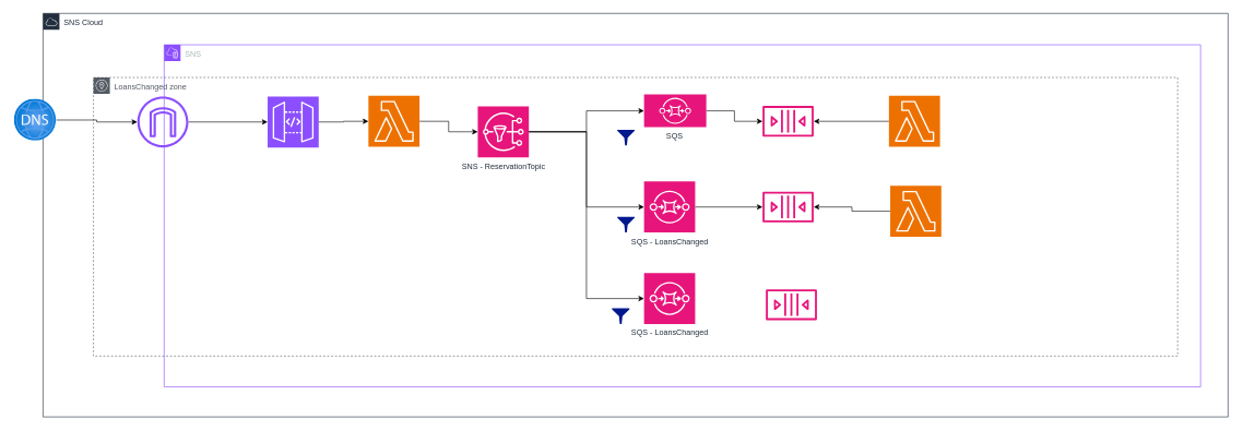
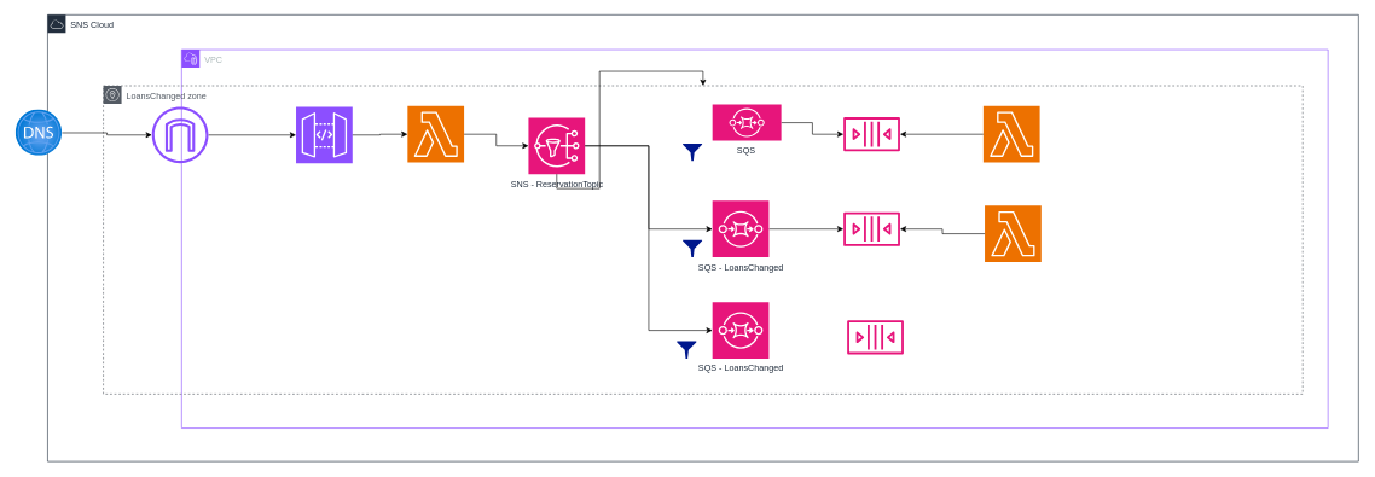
  <mxCell id="0" />
  <mxCell id="1" parent="0" />
- <mxCell id="2" value="SNS" style="points=[[0,0],[0.25,0],[0.5,0],[0.75,0],[1,0],[1,0.25],[1,0.5],[1,0.75],[1,1],[0.75,1],[0.5,1],[0.25,1],[0,1],[0,0.75],[0,0.5],[0,0.25]];outlineConnect=0;gradientColor=none;html=1;whiteSpace=wrap;fontSize=12;fontStyle=0;container=1;pointerEvents=0;collapsible=0;recursiveResize=0;shape=mxgraph.aws4.group;grIcon=mxgraph.aws4.group_vpc2;strokeColor=#8C4FFF;fillColor=none;verticalAlign=top;align=left;spacingLeft=30;fontColor=#AAB7B8;dashed=0;" vertex="1" parent="1"><mxGeometry x="249" y="68" width="1583" height="523" as="geometry" /></mxCell>
+ <mxCell id="2" value="VPC" style="points=[[0,0],[0.25,0],[0.5,0],[0.75,0],[1,0],[1,0.25],[1,0.5],[1,0.75],[1,1],[0.75,1],[0.5,1],[0.25,1],[0,1],[0,0.75],[0,0.5],[0,0.25]];outlineConnect=0;gradientColor=none;html=1;whiteSpace=wrap;fontSize=12;fontStyle=0;container=1;pointerEvents=0;collapsible=0;recursiveResize=0;shape=mxgraph.aws4.group;grIcon=mxgraph.aws4.group_vpc2;strokeColor=#8C4FFF;fillColor=none;verticalAlign=top;align=left;spacingLeft=30;fontColor=#AAB7B8;dashed=0;" vertex="1" parent="1"><mxGeometry x="249" y="68" width="1583" height="523" as="geometry" /></mxCell>
  <mxCell id="3" value="LoansChanged zone" style="sketch=0;outlineConnect=0;gradientColor=none;html=1;whiteSpace=wrap;fontSize=12;fontStyle=0;shape=mxgraph.aws4.group;grIcon=mxgraph.aws4.group_availability_zone;strokeColor=#545B64;fillColor=none;verticalAlign=top;align=left;spacingLeft=30;fontColor=#545B64;dashed=1;" vertex="1" parent="1"><mxGeometry x="141" y="118" width="1656" height="426" as="geometry" /></mxCell>
  <mxCell id="4" value="SNS - ReservationTopic" style="sketch=0;points=[[0,0,0],[0.25,0,0],[0.5,0,0],[0.75,0,0],[1,0,0],[0,1,0],[0.25,1,0],[0.5,1,0],[0.75,1,0],[1,1,0],[0,0.25,0],[0,0.5,0],[0,0.75,0],[1,0.25,0],[1,0.5,0],[1,0.75,0]];outlineConnect=0;fontColor=#232F3E;fillColor=#E7157B;strokeColor=#ffffff;dashed=0;verticalLabelPosition=bottom;verticalAlign=top;align=center;html=1;fontSize=12;fontStyle=0;aspect=fixed;shape=mxgraph.aws4.resourceIcon;resIcon=mxgraph.aws4.sns;" vertex="1" parent="1"><mxGeometry x="728" y="162" width="78" height="78" as="geometry" /></mxCell>
  <mxCell id="5" style="edgeStyle=orthogonalEdgeStyle;rounded=0;orthogonalLoop=1;jettySize=auto;html=1;" edge="1" parent="1" source="6" target="23"><mxGeometry relative="1" as="geometry" /></mxCell>
  <mxCell id="6" value="SQS&amp;nbsp;" style="sketch=0;points=[[0,0,0],[0.25,0,0],[0.5,0,0],[0.75,0,0],[1,0,0],[0,1,0],[0.25,1,0],[0.5,1,0],[0.75,1,0],[1,1,0],[0,0.25,0],[0,0.5,0],[0,0.75,0],[1,0.25,0],[1,0.5,0],[1,0.75,0]];outlineConnect=0;fontColor=#232F3E;fillColor=#E7157B;strokeColor=#ffffff;dashed=0;verticalLabelPosition=bottom;verticalAlign=top;align=center;html=1;fontSize=12;fontStyle=0;aspect=fixed;shape=mxgraph.aws4.resourceIcon;resIcon=mxgraph.aws4.sqs;" vertex="1" parent="1"><mxGeometry x="982" y="144" width="95" height="50" as="geometry" /></mxCell>
  <mxCell id="7" value="" style="sketch=0;aspect=fixed;pointerEvents=1;shadow=0;dashed=0;html=1;strokeColor=none;labelPosition=center;verticalLabelPosition=bottom;verticalAlign=top;align=center;fillColor=#00188D;shape=mxgraph.mscae.enterprise.filter" vertex="1" parent="1"><mxGeometry x="941" y="198" width="26.67" height="24" as="geometry" /></mxCell>
  <mxCell id="8" style="edgeStyle=orthogonalEdgeStyle;rounded=0;orthogonalLoop=1;jettySize=auto;html=1;" edge="1" parent="1" source="9" target="25"><mxGeometry relative="1" as="geometry" /></mxCell>
  <mxCell id="9" value="SQS - LoansChanged" style="sketch=0;points=[[0,0,0],[0.25,0,0],[0.5,0,0],[0.75,0,0],[1,0,0],[0,1,0],[0.25,1,0],[0.5,1,0],[0.75,1,0],[1,1,0],[0,0.25,0],[0,0.5,0],[0,0.75,0],[1,0.25,0],[1,0.5,0],[1,0.75,0]];outlineConnect=0;fontColor=#232F3E;fillColor=#E7157B;strokeColor=#ffffff;dashed=0;verticalLabelPosition=bottom;verticalAlign=top;align=center;html=1;fontSize=12;fontStyle=0;aspect=fixed;shape=mxgraph.aws4.resourceIcon;resIcon=mxgraph.aws4.sqs;" vertex="1" parent="1"><mxGeometry x="982" y="277" width="78" height="78" as="geometry" /></mxCell>
  <mxCell id="10" value="" style="sketch=0;aspect=fixed;pointerEvents=1;shadow=0;dashed=0;html=1;strokeColor=none;labelPosition=center;verticalLabelPosition=bottom;verticalAlign=top;align=center;fillColor=#00188D;shape=mxgraph.mscae.enterprise.filter" vertex="1" parent="1"><mxGeometry x="941" y="331" width="26.67" height="24" as="geometry" /></mxCell>
- <mxCell id="11" style="edgeStyle=orthogonalEdgeStyle;rounded=0;orthogonalLoop=1;jettySize=auto;html=1;entryX=0;entryY=0.5;entryDx=0;entryDy=0;entryPerimeter=0;" edge="1" parent="1" source="4" target="6"><mxGeometry relative="1" as="geometry" /></mxCell>
+ <mxCell id="11" style="edgeStyle=orthogonalEdgeStyle;rounded=0;orthogonalLoop=1;jettySize=auto;html=1;" edge="1" parent="1" source="4" target="3"><mxGeometry relative="1" as="geometry" /></mxCell>
  <mxCell id="12" style="edgeStyle=orthogonalEdgeStyle;rounded=0;orthogonalLoop=1;jettySize=auto;html=1;entryX=0;entryY=0.5;entryDx=0;entryDy=0;entryPerimeter=0;" edge="1" parent="1" source="4" target="9"><mxGeometry relative="1" as="geometry" /></mxCell>
  <mxCell id="13" value="SQS - LoansChanged" style="sketch=0;points=[[0,0,0],[0.25,0,0],[0.5,0,0],[0.75,0,0],[1,0,0],[0,1,0],[0.25,1,0],[0.5,1,0],[0.75,1,0],[1,1,0],[0,0.25,0],[0,0.5,0],[0,0.75,0],[1,0.25,0],[1,0.5,0],[1,0.75,0]];outlineConnect=0;fontColor=#232F3E;fillColor=#E7157B;strokeColor=#ffffff;dashed=0;verticalLabelPosition=bottom;verticalAlign=top;align=center;html=1;fontSize=12;fontStyle=0;aspect=fixed;shape=mxgraph.aws4.resourceIcon;resIcon=mxgraph.aws4.sqs;" vertex="1" parent="1"><mxGeometry x="982" y="417" width="78" height="78" as="geometry" /></mxCell>
  <mxCell id="14" value="" style="sketch=0;aspect=fixed;pointerEvents=1;shadow=0;dashed=0;html=1;strokeColor=none;labelPosition=center;verticalLabelPosition=bottom;verticalAlign=top;align=center;fillColor=#00188D;shape=mxgraph.mscae.enterprise.filter" vertex="1" parent="1"><mxGeometry x="933" y="471" width="26.67" height="24" as="geometry" /></mxCell>
  <mxCell id="15" style="edgeStyle=orthogonalEdgeStyle;rounded=0;orthogonalLoop=1;jettySize=auto;html=1;entryX=0;entryY=0.5;entryDx=0;entryDy=0;entryPerimeter=0;" edge="1" parent="1" source="4" target="13"><mxGeometry relative="1" as="geometry" /></mxCell>
  <mxCell id="16" value="" style="sketch=0;points=[[0,0,0],[0.25,0,0],[0.5,0,0],[0.75,0,0],[1,0,0],[0,1,0],[0.25,1,0],[0.5,1,0],[0.75,1,0],[1,1,0],[0,0.25,0],[0,0.5,0],[0,0.75,0],[1,0.25,0],[1,0.5,0],[1,0.75,0]];outlineConnect=0;fontColor=#232F3E;fillColor=#8C4FFF;strokeColor=#ffffff;dashed=0;verticalLabelPosition=bottom;verticalAlign=top;align=center;html=1;fontSize=12;fontStyle=0;aspect=fixed;shape=mxgraph.aws4.resourceIcon;resIcon=mxgraph.aws4.api_gateway;" vertex="1" parent="1"><mxGeometry x="407" y="147" width="78" height="78" as="geometry" /></mxCell>
  <mxCell id="17" style="edgeStyle=orthogonalEdgeStyle;rounded=0;orthogonalLoop=1;jettySize=auto;html=1;" edge="1" parent="1" source="18" target="4"><mxGeometry relative="1" as="geometry" /></mxCell>
  <mxCell id="18" value="" style="sketch=0;points=[[0,0,0],[0.25,0,0],[0.5,0,0],[0.75,0,0],[1,0,0],[0,1,0],[0.25,1,0],[0.5,1,0],[0.75,1,0],[1,1,0],[0,0.25,0],[0,0.5,0],[0,0.75,0],[1,0.25,0],[1,0.5,0],[1,0.75,0]];outlineConnect=0;fontColor=#232F3E;fillColor=#ED7100;strokeColor=#ffffff;dashed=0;verticalLabelPosition=bottom;verticalAlign=top;align=center;html=1;fontSize=12;fontStyle=0;aspect=fixed;shape=mxgraph.aws4.resourceIcon;resIcon=mxgraph.aws4.lambda;" vertex="1" parent="1"><mxGeometry x="561" y="146" width="78" height="78" as="geometry" /></mxCell>
  <mxCell id="19" style="edgeStyle=orthogonalEdgeStyle;rounded=0;orthogonalLoop=1;jettySize=auto;html=1;entryX=0;entryY=0.5;entryDx=0;entryDy=0;entryPerimeter=0;" edge="1" parent="1" source="16" target="18"><mxGeometry relative="1" as="geometry" /></mxCell>
  <mxCell id="20" style="edgeStyle=orthogonalEdgeStyle;rounded=0;orthogonalLoop=1;jettySize=auto;html=1;entryX=0;entryY=0.5;entryDx=0;entryDy=0;entryPerimeter=0;" edge="1" parent="1" source="21" target="16"><mxGeometry relative="1" as="geometry"><mxPoint x="352" y="185" as="sourcePoint" /></mxGeometry></mxCell>
  <mxCell id="21" value="" style="sketch=0;outlineConnect=0;fontColor=#232F3E;gradientColor=none;fillColor=#8C4FFF;strokeColor=none;dashed=0;verticalLabelPosition=bottom;verticalAlign=top;align=center;html=1;fontSize=12;fontStyle=0;aspect=fixed;pointerEvents=1;shape=mxgraph.aws4.internet_gateway;" vertex="1" parent="1"><mxGeometry x="208" y="147" width="78" height="78" as="geometry" /></mxCell>
  <mxCell id="22" value="SNS Cloud" style="points=[[0,0],[0.25,0],[0.5,0],[0.75,0],[1,0],[1,0.25],[1,0.5],[1,0.75],[1,1],[0.75,1],[0.5,1],[0.25,1],[0,1],[0,0.75],[0,0.5],[0,0.25]];outlineConnect=0;gradientColor=none;html=1;whiteSpace=wrap;fontSize=12;fontStyle=0;container=1;pointerEvents=0;collapsible=0;recursiveResize=0;shape=mxgraph.aws4.group;grIcon=mxgraph.aws4.group_aws_cloud;strokeColor=#232F3E;fillColor=none;verticalAlign=top;align=left;spacingLeft=30;fontColor=#232F3E;dashed=0;" vertex="1" parent="1"><mxGeometry x="64" y="20" width="1810" height="617" as="geometry" /></mxCell>
  <mxCell id="23" value="" style="sketch=0;outlineConnect=0;fontColor=#232F3E;gradientColor=none;fillColor=#E7157B;strokeColor=none;dashed=0;verticalLabelPosition=bottom;verticalAlign=top;align=center;html=1;fontSize=12;fontStyle=0;aspect=fixed;pointerEvents=1;shape=mxgraph.aws4.queue;" vertex="1" parent="22"><mxGeometry x="1099" y="141.5" width="78" height="47" as="geometry" /></mxCell>
  <mxCell id="24" value="" style="sketch=0;points=[[0,0,0],[0.25,0,0],[0.5,0,0],[0.75,0,0],[1,0,0],[0,1,0],[0.25,1,0],[0.5,1,0],[0.75,1,0],[1,1,0],[0,0.25,0],[0,0.5,0],[0,0.75,0],[1,0.25,0],[1,0.5,0],[1,0.75,0]];outlineConnect=0;fontColor=#232F3E;fillColor=#ED7100;strokeColor=#ffffff;dashed=0;verticalLabelPosition=bottom;verticalAlign=top;align=center;html=1;fontSize=12;fontStyle=0;aspect=fixed;shape=mxgraph.aws4.resourceIcon;resIcon=mxgraph.aws4.lambda;" vertex="1" parent="22"><mxGeometry x="1294" y="263.5" width="78" height="78" as="geometry" /></mxCell>
  <mxCell id="25" value="" style="sketch=0;outlineConnect=0;fontColor=#232F3E;gradientColor=none;fillColor=#E7157B;strokeColor=none;dashed=0;verticalLabelPosition=bottom;verticalAlign=top;align=center;html=1;fontSize=12;fontStyle=0;aspect=fixed;pointerEvents=1;shape=mxgraph.aws4.queue;" vertex="1" parent="22"><mxGeometry x="1099" y="272.5" width="78" height="47" as="geometry" /></mxCell>
  <mxCell id="26" style="edgeStyle=orthogonalEdgeStyle;rounded=0;orthogonalLoop=1;jettySize=auto;html=1;" edge="1" parent="22" source="24" target="25"><mxGeometry relative="1" as="geometry" /></mxCell>
  <mxCell id="27" style="edgeStyle=orthogonalEdgeStyle;rounded=0;orthogonalLoop=1;jettySize=auto;html=1;" edge="1" parent="1" source="28" target="21"><mxGeometry relative="1" as="geometry" /></mxCell>
  <mxCell id="28" value="" style="image;aspect=fixed;html=1;points=[];align=center;fontSize=12;image=img/lib/azure2/networking/DNS_Zones.svg;" vertex="1" parent="1"><mxGeometry x="20" y="151" width="64" height="64" as="geometry" /></mxCell>
  <mxCell id="29" value="" style="sketch=0;outlineConnect=0;fontColor=#232F3E;gradientColor=none;fillColor=#E7157B;strokeColor=none;dashed=0;verticalLabelPosition=bottom;verticalAlign=top;align=center;html=1;fontSize=12;fontStyle=0;aspect=fixed;pointerEvents=1;shape=mxgraph.aws4.queue;" vertex="1" parent="1"><mxGeometry x="1168" y="442" width="78" height="47" as="geometry" /></mxCell>
  <mxCell id="30" style="edgeStyle=orthogonalEdgeStyle;rounded=0;orthogonalLoop=1;jettySize=auto;html=1;" edge="1" parent="1" source="31" target="23"><mxGeometry relative="1" as="geometry" /></mxCell>
  <mxCell id="31" value="" style="sketch=0;points=[[0,0,0],[0.25,0,0],[0.5,0,0],[0.75,0,0],[1,0,0],[0,1,0],[0.25,1,0],[0.5,1,0],[0.75,1,0],[1,1,0],[0,0.25,0],[0,0.5,0],[0,0.75,0],[1,0.25,0],[1,0.5,0],[1,0.75,0]];outlineConnect=0;fontColor=#232F3E;fillColor=#ED7100;strokeColor=#ffffff;dashed=0;verticalLabelPosition=bottom;verticalAlign=top;align=center;html=1;fontSize=12;fontStyle=0;aspect=fixed;shape=mxgraph.aws4.resourceIcon;resIcon=mxgraph.aws4.lambda;" vertex="1" parent="1"><mxGeometry x="1356" y="146" width="78" height="78" as="geometry" /></mxCell>
